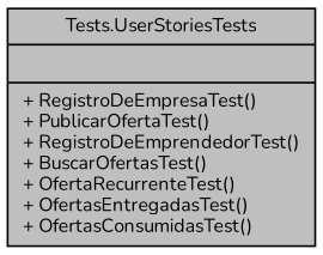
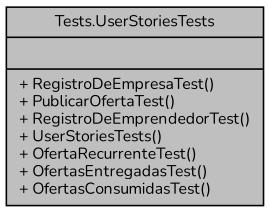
  digraph {
    fontname=Nunito
-   n1 [color=black fillcolor=grey75 fontcolor=black fontname=Nunito fontsize=10 height=0.2 label="{Tests.UserStoriesTests\n||+ RegistroDeEmpresaTest()\l+ PublicarOfertaTest()\l+ RegistroDeEmprendedorTest()\l+ BuscarOfertasTest()\l+ OfertaRecurrenteTest()\l+ OfertasEntregadasTest()\l+ OfertasConsumidasTest()\l}" shape=record style=filled width=0.4]
+   n1 [color=black fillcolor=grey75 fontcolor=black fontname=Nunito fontsize=10 height=0.2 label="{Tests.UserStoriesTests\n||+ RegistroDeEmpresaTest()\l+ PublicarOfertaTest()\l+ RegistroDeEmprendedorTest()\l+ UserStoriesTests()\l+ OfertaRecurrenteTest()\l+ OfertasEntregadasTest()\l+ OfertasConsumidasTest()\l}" shape=record style=filled width=0.4]
  }
